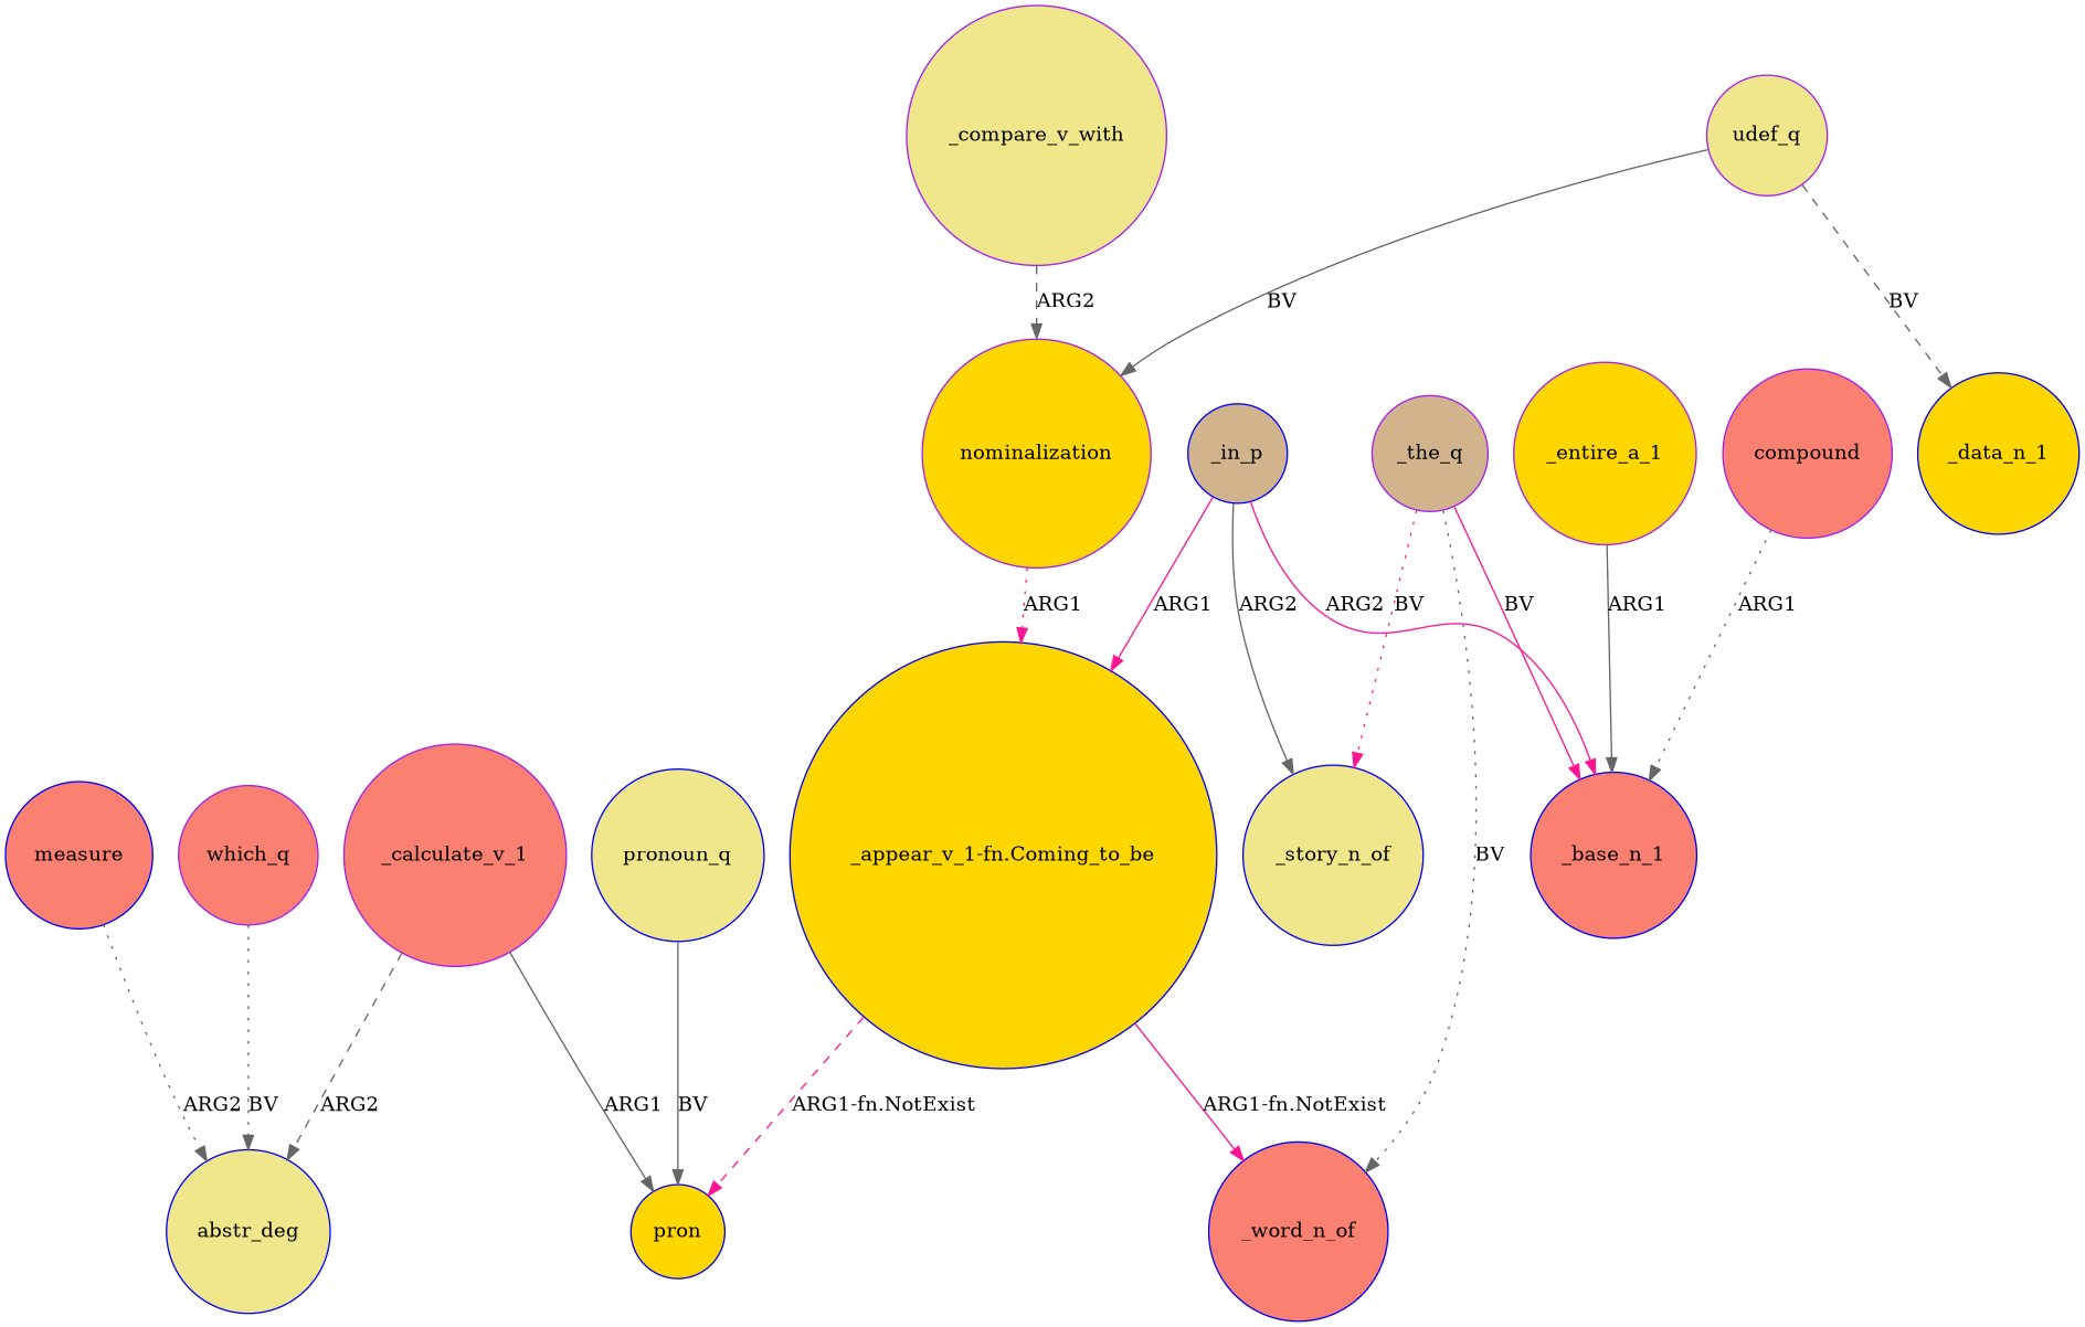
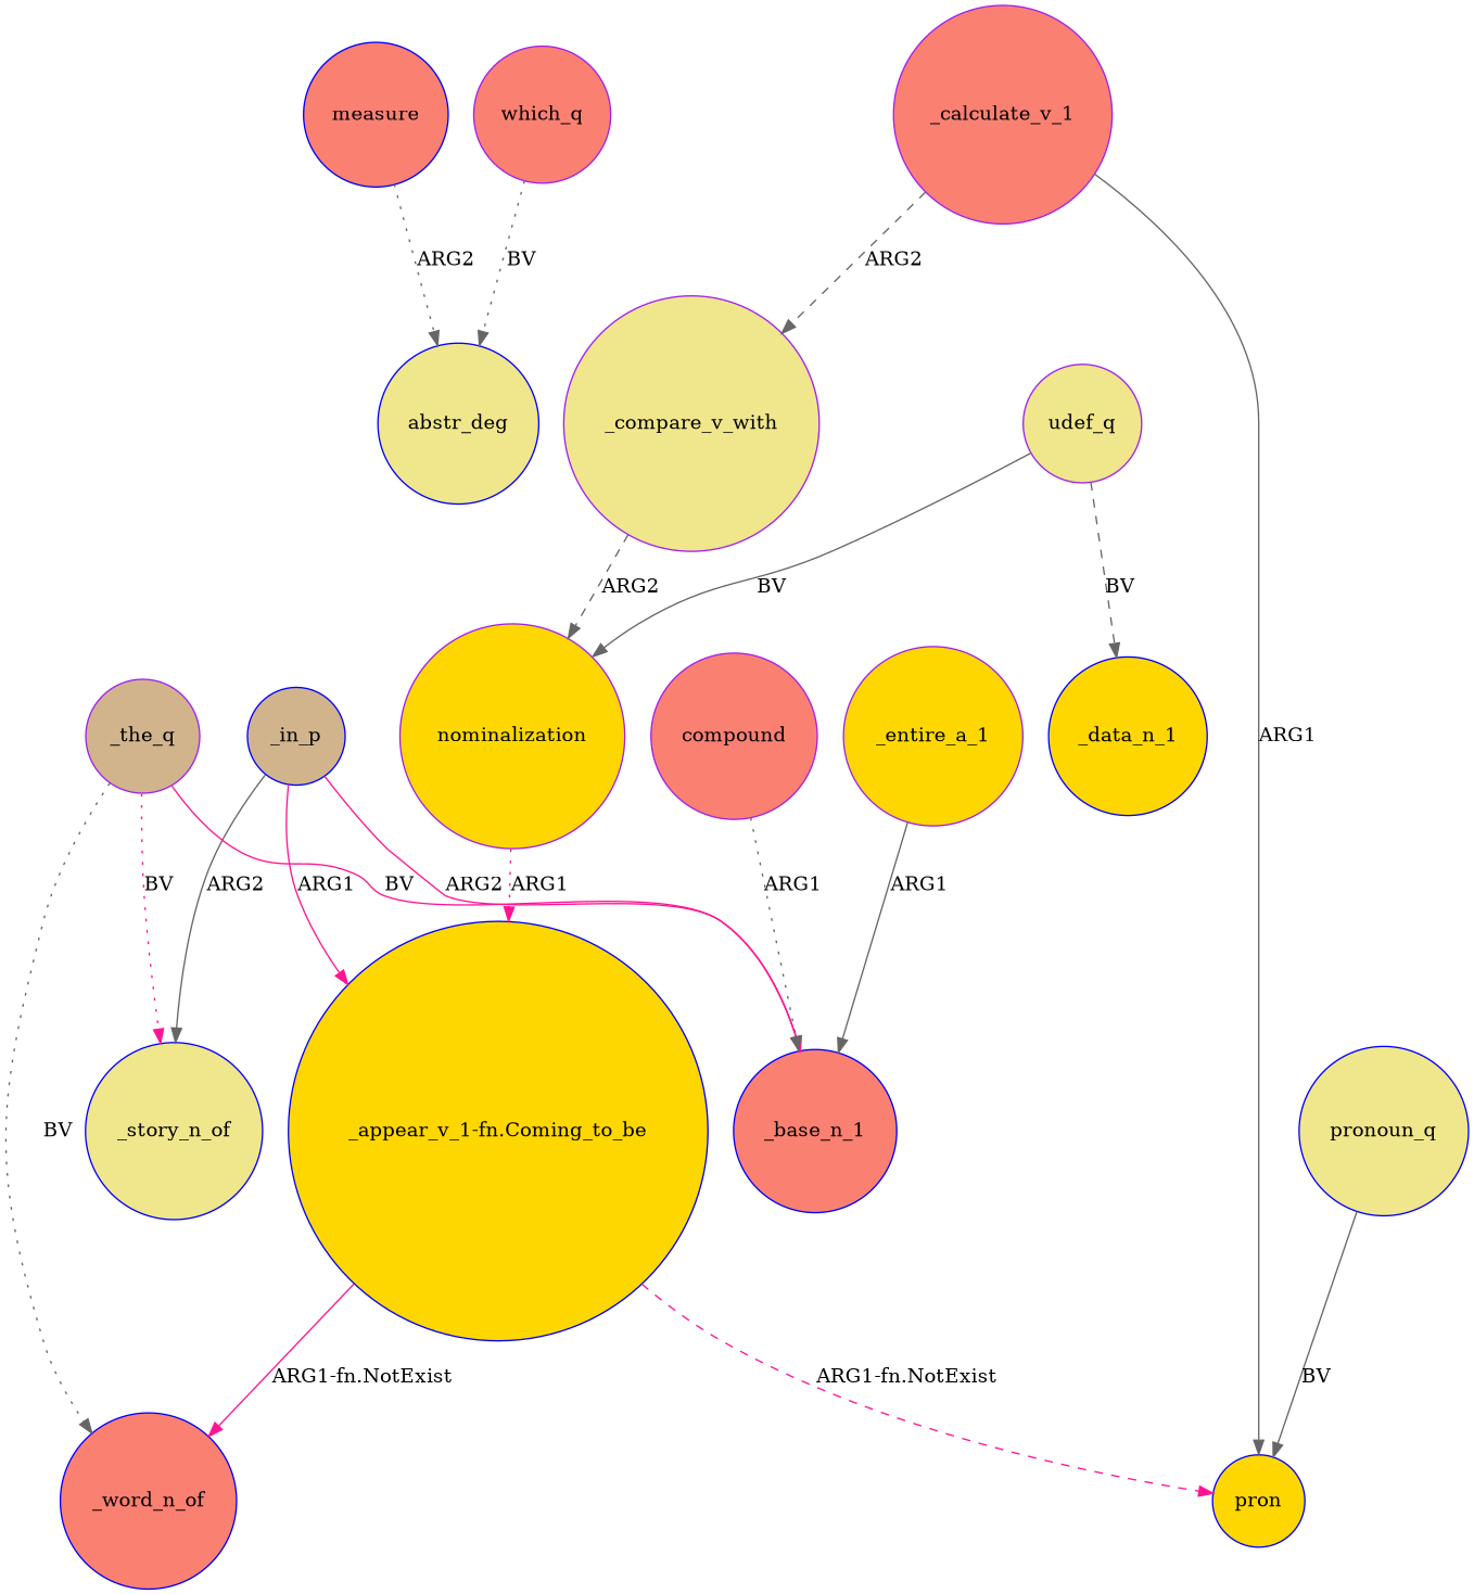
  digraph {
    node [color=blue fillcolor=salmon shape=circle style=filled]
    edge [color=gray40 style=solid]
    abstr_deg [fillcolor=khaki]
    measure
    _in_p [fillcolor=tan]
    _story_n_of [fillcolor=khaki]
    _base_n_1
    "_appear_v_1-fn.Coming_to_be" [fillcolor=gold]
    pron [fillcolor=gold]
    _word_n_of
    _entire_a_1 [color=purple fillcolor=gold]
    pronoun_q [fillcolor=khaki]
    _the_q [color=purple fillcolor=tan]
    udef_q [color=purple fillcolor=khaki]
    _data_n_1 [fillcolor=gold]
    nominalization [color=purple fillcolor=gold]
    _calculate_v_1 [color=purple]
    _compare_v_with [color=purple fillcolor=khaki]
    which_q [color=purple]
    compound [color=purple]
    measure -> abstr_deg [label=ARG2 style=dotted]
    _in_p -> _story_n_of [label=ARG2]
    _in_p -> _base_n_1 [color=deeppink label=ARG2]
    _in_p -> "_appear_v_1-fn.Coming_to_be" [color=deeppink label=ARG1]
    "_appear_v_1-fn.Coming_to_be" -> pron [color=deeppink label="ARG1-fn.NotExist" style=dashed]
    "_appear_v_1-fn.Coming_to_be" -> _word_n_of [color=deeppink label="ARG1-fn.NotExist"]
    _entire_a_1 -> _base_n_1 [label=ARG1]
    pronoun_q -> pron [label=BV]
    _the_q -> _story_n_of [color=deeppink label=BV style=dotted]
    _the_q -> _base_n_1 [color=deeppink label=BV]
    _the_q -> _word_n_of [label=BV style=dotted]
    udef_q -> _data_n_1 [label=BV style=dashed]
    udef_q -> nominalization [label=BV]
    nominalization -> "_appear_v_1-fn.Coming_to_be" [color=deeppink label=ARG1 style=dotted]
    _calculate_v_1 -> pron [label=ARG1]
-   _calculate_v_1 -> abstr_deg [label=ARG2 style=dashed]
+   _calculate_v_1 -> _compare_v_with [label=ARG2 style=dashed]
    _compare_v_with -> nominalization [label=ARG2 style=dashed]
    which_q -> abstr_deg [label=BV style=dotted]
    compound -> _base_n_1 [label=ARG1 style=dotted]
  }
